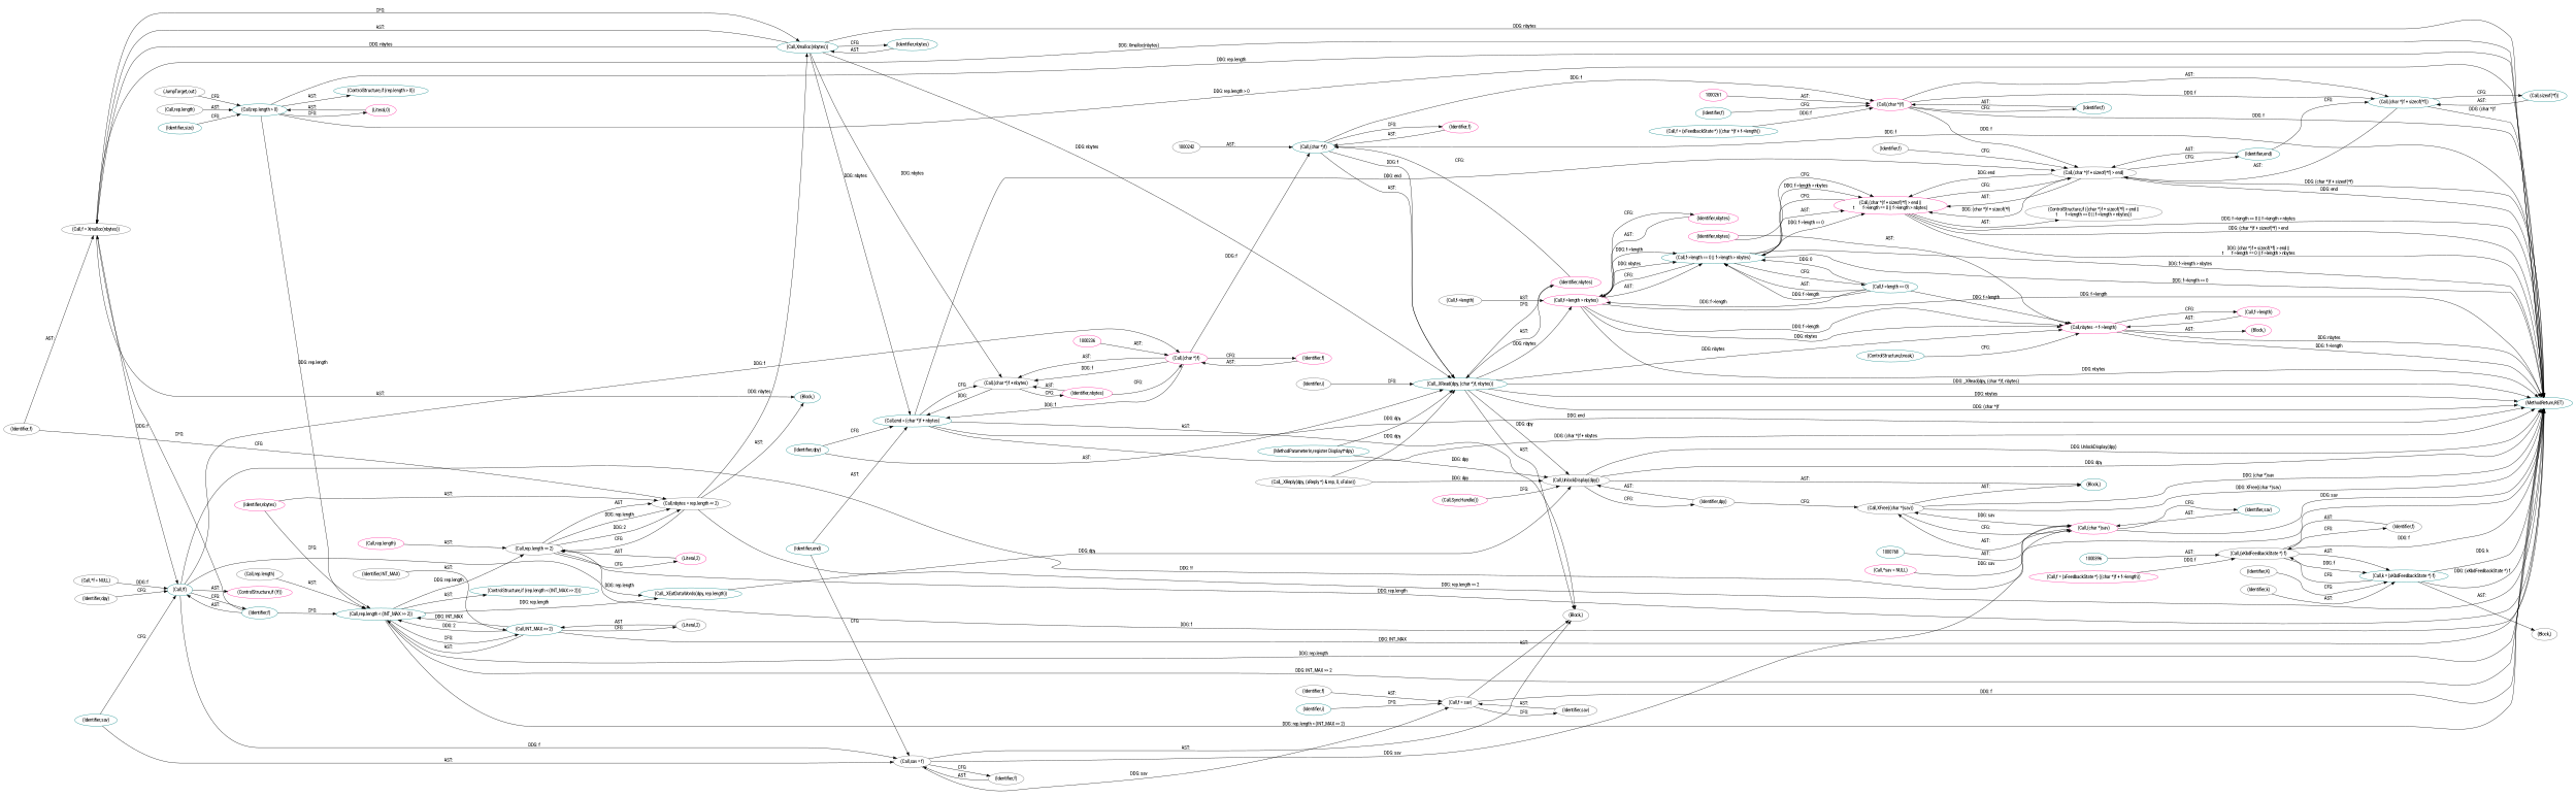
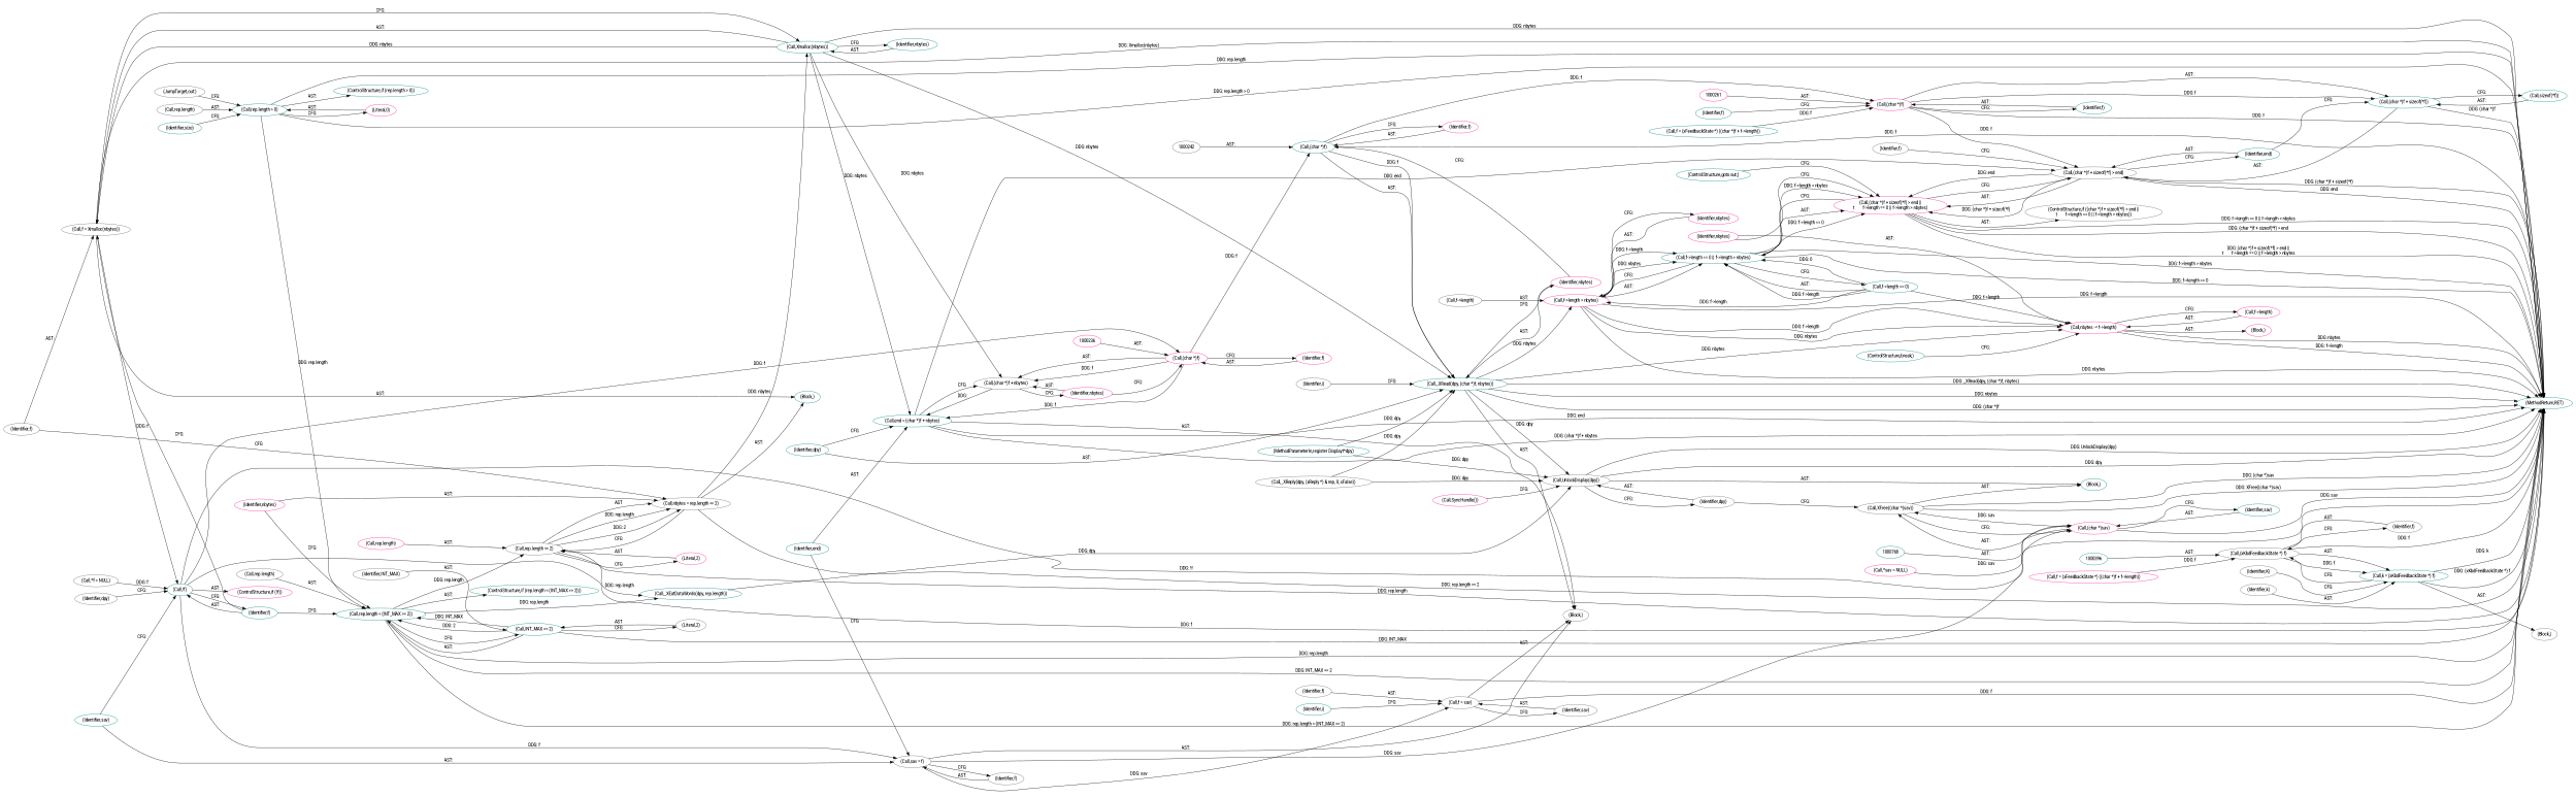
  digraph {
    fontname="Roboto Condensed"
    rankdir=LR
    node [color=teal fontname="Roboto Condensed"]
    edge [fontname="Roboto Condensed"]
    n1 [color=gray40 label="(Call,f = Xmalloc(nbytes))"]
    n2 [label="(Call,Xmalloc(nbytes))"]
    n3 [label="(Call,!f)"]
    n4 [label="(Block,)"]
    n5 [label="(MethodReturn,RET)"]
    n6 [label="(Call,end = (char *)f + nbytes)"]
    n7 [color=gray40 label="(Call,(char *)f + nbytes)"]
    n8 [label="(Call,_XRead(dpy, (char *)f, nbytes))"]
    n9 [label="(Identifier,nbytes)"]
    n10 [color=gray40 label="(Call,sav = f)"]
    n11 [color=deeppink label="(Call,(char *)f)"]
    n12 [color=deeppink label="(ControlStructure,if (!f))"]
    n13 [label="(Identifier,f)"]
    n14 [color=gray40 label="(Block,)"]
    n15 [color=gray40 label="(Call,(char *)f + sizeof(*f) > end)"]
    n16 [color=deeppink label="(Identifier,nbytes)"]
    n17 [color=deeppink label="(Call,f->length > nbytes)"]
    n18 [color=deeppink label="(Call,nbytes -= f->length)"]
    n19 [color=gray40 label="(Call,UnlockDisplay(dpy))"]
    n20 [color=deeppink label="(Identifier,nbytes)"]
    n21 [color=gray40 label="(Call,nbytes = rep.length << 2)"]
    n22 [color=gray40 label="(Call,rep.length << 2)"]
    n23 [label="(Call,_XEatDataWords(dpy, rep.length))"]
    n24 [color=deeppink label="(Literal,2)"]
    n25 [label="(Call,rep.length < (INT_MAX >> 2))"]
    n26 [label="(Call,INT_MAX >> 2)"]
    n27 [label="(ControlStructure,if (rep.length < (INT_MAX >> 2)))"]
    n28 [color=gray40 label="(Literal,2)"]
    n29 [label="(Call,rep.length > 0)"]
    n30 [label="(ControlStructure,if (rep.length > 0))"]
    n31 [color=deeppink label="(Literal,0)"]
    n32 [color=gray40 label="(Call,f = sav)"]
    n33 [color=deeppink label="(Call,(char *)sav)"]
    n34 [color=gray40 label="(Identifier,f)"]
    n35 [label="(Call,(char *)f)"]
    n36 [color=deeppink label="(Identifier,f)"]
    n37 [color=gray40 label="(Identifier,sav)"]
    n38 [color=gray40 label="(Call,XFree((char *)sav))"]
    n39 [label="(Identifier,sav)"]
    n40 [color=gray40 label="(Call,(xKbdFeedbackState *) f)"]
    n41 [label="(Call,k = (xKbdFeedbackState *) f)"]
    n42 [color=gray40 label="(Identifier,f)"]
    n43 [color=gray40 label="(Block,)"]
    n44 [label="(Block,)"]
    n45 [color=deeppink label="(Call,(char *)f)"]
    n46 [color=deeppink label="(Identifier,f)"]
    n47 [color=deeppink label="(Call,(char *)f + sizeof(*f) > end ||\n\t        f->length == 0 || f->length > nbytes)"]
    n48 [label="(Identifier,end)"]
    n49 [label="(Call,f->length == 0 || f->length > nbytes)"]
    n50 [color=gray40 label="(ControlStructure,if ((char *)f + sizeof(*f) > end ||\n\t        f->length == 0 || f->length > nbytes))"]
    n51 [label="(Call,(char *)f + sizeof(*f))"]
    n52 [label="(Call,f->length == 0)"]
    n53 [label="(Identifier,f)"]
    n54 [color=deeppink label="(Identifier,nbytes)"]
    n55 [color=deeppink label="(Block,)"]
    n56 [color=deeppink label="(Call,f->length)"]
    n57 [color=gray40 label="(Identifier,dpy)"]
    n58 [label="(Call,sizeof(*f))"]
    n59 [label="(Identifier,size)"]
    n60 [label="(Identifier,f)"]
    n61 [color=gray40 label="(Call,f->length)"]
    n62 [color=gray40 label="(Call,*f = NULL)"]
    n63 [color=gray40 label="(Identifier,f)"]
    n64 [label="(Identifier,sav)"]
    n65 [label="(Call,f = (xFeedbackState *) ((char *)f + f->length))"]
    n66 [color=gray40 label="(Identifier,INT_MAX)"]
    n67 [label="(MethodParameterIn,register Display\t*dpy)"]
    n68 [color=deeppink label="(Call,*sav = NULL)"]
    n69 [color=gray40 label="(Call,rep.length)"]
    n70 [color=deeppink label="(Identifier,nbytes)"]
    n71 [color=deeppink label="(Call,SyncHandle())"]
    n72 [color=gray40 label="(JumpTarget,out:)"]
    n73 [color=deeppink label="(Call,f = (xFeedbackState *) ((char *)f + f->length))"]
    n74 [color=gray40 label="(Identifier,f)"]
    n75 [label="(Identifier,dpy)"]
    n76 [label="(Identifier,i)"]
    n77 [color=deeppink label="(Identifier,nbytes)"]
    n78 [color=deeppink label="(Call,rep.length)"]
    n79 [label="(Identifier,end)"]
    n80 [color=gray40 label="(Identifier,K)"]
    n81 [color=gray40 label="(Identifier,i)"]
    n82 [color=gray40 label="(Identifier,k)"]
    n83 [color=gray40 label="(Call,_XReply(dpy, (xReply *) & rep, 0, xFalse))"]
    n84 [color=gray40 label="(Identifier,dpy)"]
+   n85 [label="(ControlStructure,goto out;)"]
    n86 [label="(ControlStructure,break;)"]
    n87 [color=gray40 label="(Call,rep.length)"]
    n88 [color=gray40 label="(Identifier,f)"]
    1000396
    1000768
    1000236 [color=deeppink]
    1000242 [color=gray40]
    1000261 [color=deeppink]
    n1 -> n2 [label="CFG: "]
    n1 -> n3 [label="DDG: f"]
    n1 -> n4 [label="AST: "]
    n1 -> n5 [label="DDG: Xmalloc(nbytes)"]
    n2 -> n1 [label="AST: "]
    n2 -> n1 [label="DDG: nbytes"]
    n2 -> n5 [label="DDG: nbytes"]
    n2 -> n6 [label="DDG: nbytes"]
    n2 -> n7 [label="DDG: nbytes"]
    n2 -> n8 [label="DDG: nbytes"]
    n2 -> n9 [label="CFG: "]
    n3 -> n5 [label="DDG: !f"]
    n3 -> n5 [label="DDG: f"]
    n3 -> n10 [label="DDG: f"]
    n3 -> n11 [label="DDG: f"]
    n3 -> n12 [label="AST: "]
    n3 -> n13 [label="CFG: "]
    n6 -> n5 [label="DDG: end"]
    n6 -> n5 [label="DDG: (char *)f + nbytes"]
    n6 -> n7 [label="CFG: "]
    n6 -> n14 [label="AST: "]
    n6 -> n15 [label="DDG: end"]
    n7 -> n6 [label="DDG: "]
    n7 -> n16 [label="CFG: "]
    n8 -> n5 [label="DDG: _XRead(dpy, (char *)f, nbytes)"]
    n8 -> n5 [label="DDG: nbytes"]
    n8 -> n5 [label="DDG: (char *)f"]
    n8 -> n14 [label="AST: "]
    n8 -> n17 [label="DDG: nbytes"]
    n8 -> n18 [label="DDG: nbytes"]
    n8 -> n19 [label="DDG: dpy"]
    n8 -> n20 [label="CFG: "]
    n9 -> n2 [label="AST: "]
    n10 -> n14 [label="AST: "]
    n10 -> n32 [label="DDG: sav"]
    n10 -> n33 [label="DDG: sav"]
    n10 -> n34 [label="CFG: "]
    n11 -> n6 [label="DDG: f"]
    n11 -> n7 [label="AST: "]
    n11 -> n7 [label="DDG: f"]
    n11 -> n35 [label="DDG: f"]
    n11 -> n36 [label="CFG: "]
    n13 -> n1 [label="CFG: "]
    n13 -> n3 [label="AST: "]
    n13 -> n25 [label="CFG: "]
    n15 -> n5 [label="DDG: (char *)f + sizeof(*f)"]
    n15 -> n5 [label="DDG: end"]
    n15 -> n47 [label="AST: "]
    n15 -> n47 [label="DDG: (char *)f + sizeof(*f)"]
    n15 -> n47 [label="DDG: end"]
    n15 -> n48 [label="CFG: "]
    n16 -> n7 [label="AST: "]
    n16 -> n11 [label="CFG: "]
    n17 -> n5 [label="DDG: f->length"]
    n17 -> n5 [label="DDG: nbytes"]
    n17 -> n18 [label="DDG: f->length"]
    n17 -> n18 [label="DDG: nbytes"]
    n17 -> n49 [label="AST: "]
    n17 -> n49 [label="DDG: f->length"]
    n17 -> n49 [label="DDG: nbytes"]
    n17 -> n54 [label="CFG: "]
    n18 -> n5 [label="DDG: nbytes"]
    n18 -> n5 [label="DDG: f->length"]
    n18 -> n55 [label="AST: "]
    n18 -> n56 [label="CFG: "]
    n19 -> n5 [label="DDG: UnlockDisplay(dpy)"]
    n19 -> n5 [label="DDG: dpy"]
    n19 -> n44 [label="AST: "]
    n19 -> n57 [label="CFG: "]
    n20 -> n8 [label="AST: "]
    n20 -> n35 [label="CFG: "]
    n21 -> n2 [label="DDG: nbytes"]
    n21 -> n4 [label="AST: "]
    n21 -> n5 [label="DDG: rep.length << 2"]
    n21 -> n22 [label="CFG: "]
    n22 -> n5 [label="DDG: rep.length"]
    n22 -> n21 [label="AST: "]
    n22 -> n21 [label="DDG: rep.length"]
    n22 -> n21 [label="DDG: 2"]
    n22 -> n23 [label="DDG: rep.length"]
    n22 -> n24 [label="CFG: "]
    n23 -> n19 [label="DDG: dpy"]
    n24 -> n22 [label="AST: "]
    n25 -> n5 [label="DDG: rep.length"]
    n25 -> n5 [label="DDG: INT_MAX >> 2"]
    n25 -> n5 [label="DDG: rep.length < (INT_MAX >> 2)"]
    n25 -> n22 [label="DDG: rep.length"]
    n25 -> n23 [label="DDG: rep.length"]
    n25 -> n26 [label="CFG: "]
    n25 -> n27 [label="AST: "]
    n26 -> n5 [label="DDG: INT_MAX"]
    n26 -> n25 [label="AST: "]
    n26 -> n25 [label="DDG: INT_MAX"]
    n26 -> n25 [label="DDG: 2"]
    n26 -> n28 [label="CFG: "]
    n28 -> n26 [label="AST: "]
    n29 -> n5 [label="DDG: rep.length"]
    n29 -> n5 [label="DDG: rep.length > 0"]
    n29 -> n25 [label="DDG: rep.length"]
    n29 -> n30 [label="AST: "]
    n29 -> n31 [label="CFG: "]
    n31 -> n29 [label="AST: "]
    n32 -> n5 [label="DDG: f"]
    n32 -> n14 [label="AST: "]
    n32 -> n37 [label="CFG: "]
    n33 -> n5 [label="DDG: sav"]
    n33 -> n38 [label="AST: "]
    n33 -> n38 [label="DDG: sav"]
    n33 -> n39 [label="CFG: "]
    n34 -> n10 [label="AST: "]
    n35 -> n5 [label="DDG: f"]
    n35 -> n8 [label="AST: "]
    n35 -> n8 [label="DDG: f"]
    n35 -> n45 [label="DDG: f"]
    n35 -> n46 [label="CFG: "]
    n36 -> n11 [label="AST: "]
    n37 -> n32 [label="AST: "]
    n38 -> n5 [label="DDG: (char *)sav"]
    n38 -> n5 [label="DDG: XFree((char *)sav)"]
    n38 -> n33 [label="CFG: "]
    n38 -> n44 [label="AST: "]
    n39 -> n33 [label="AST: "]
    n40 -> n5 [label="DDG: f"]
    n40 -> n41 [label="AST: "]
    n40 -> n41 [label="DDG: f"]
    n40 -> n42 [label="CFG: "]
    n41 -> n5 [label="DDG: k"]
    n41 -> n5 [label="DDG: (xKbdFeedbackState *) f"]
    n41 -> n40 [label="CFG: "]
    n41 -> n43 [label="AST: "]
    n42 -> n40 [label="AST: "]
    n45 -> n5 [label="DDG: f"]
    n45 -> n15 [label="DDG: f"]
    n45 -> n51 [label="AST: "]
    n45 -> n51 [label="DDG: f"]
    n45 -> n53 [label="CFG: "]
    n46 -> n35 [label="AST: "]
    n47 -> n5 [label="DDG: f->length == 0 || f->length > nbytes"]
    n47 -> n5 [label="DDG: (char *)f + sizeof(*f) > end"]
    n47 -> n5 [label="DDG: (char *)f + sizeof(*f) > end ||\n\t        f->length == 0 || f->length > nbytes"]
    n47 -> n15 [label="CFG: "]
    n47 -> n49 [label="CFG: "]
    n47 -> n50 [label="AST: "]
    n48 -> n15 [label="AST: "]
    n48 -> n51 [label="CFG: "]
    n49 -> n5 [label="DDG: f->length == 0"]
    n49 -> n5 [label="DDG: f->length > nbytes"]
    n49 -> n17 [label="CFG: "]
    n49 -> n47 [label="AST: "]
    n49 -> n47 [label="DDG: f->length == 0"]
    n49 -> n47 [label="DDG: f->length > nbytes"]
    n49 -> n52 [label="CFG: "]
    n51 -> n5 [label="DDG: (char *)f"]
    n51 -> n15 [label="AST: "]
    n51 -> n58 [label="CFG: "]
    n52 -> n17 [label="DDG: f->length"]
    n52 -> n18 [label="DDG: f->length"]
    n52 -> n49 [label="AST: "]
    n52 -> n49 [label="DDG: f->length"]
    n52 -> n49 [label="DDG: 0"]
    n53 -> n45 [label="AST: "]
    n54 -> n17 [label="AST: "]
    n56 -> n18 [label="AST: "]
    n57 -> n19 [label="AST: "]
    n57 -> n38 [label="CFG: "]
    n58 -> n51 [label="AST: "]
    n59 -> n29 [label="CFG: "]
    n60 -> n45 [label="CFG: "]
    n61 -> n17 [label="AST: "]
    n62 -> n3 [label="DDG: f"]
    n63 -> n32 [label="AST: "]
    n64 -> n3 [label="CFG: "]
    n64 -> n10 [label="AST: "]
    n65 -> n45 [label="DDG: f"]
    n66 -> n26 [label="AST: "]
    n67 -> n8 [label="DDG: dpy"]
    n67 -> n19 [label="DDG: dpy"]
    n68 -> n33 [label="DDG: sav"]
    n69 -> n25 [label="AST: "]
    n70 -> n18 [label="AST: "]
    n70 -> n47 [label="CFG: "]
    n71 -> n19 [label="CFG: "]
    n72 -> n29 [label="CFG: "]
    n73 -> n40 [label="DDG: f"]
    n74 -> n15 [label="CFG: "]
    n75 -> n6 [label="CFG: "]
    n75 -> n8 [label="AST: "]
    n76 -> n32 [label="CFG: "]
    n77 -> n21 [label="AST: "]
    n77 -> n25 [label="CFG: "]
    n78 -> n22 [label="AST: "]
    n79 -> n6 [label="AST: "]
    n79 -> n10 [label="CFG: "]
    n80 -> n41 [label="CFG: "]
    n81 -> n8 [label="CFG: "]
    n82 -> n41 [label="AST: "]
    n83 -> n8 [label="DDG: dpy"]
    n83 -> n19 [label="DDG: dpy"]
    n84 -> n3 [label="CFG: "]
+   n85 -> n47 [label="CFG: "]
    n86 -> n18 [label="CFG: "]
    n87 -> n29 [label="AST: "]
    n88 -> n1 [label="AST: "]
    n88 -> n21 [label="CFG: "]
    1000396 -> n40 [label="AST: "]
    1000768 -> n33 [label="AST: "]
    1000236 -> n11 [label="AST: "]
    1000242 -> n35 [label="AST: "]
    1000261 -> n45 [label="AST: "]
  }
